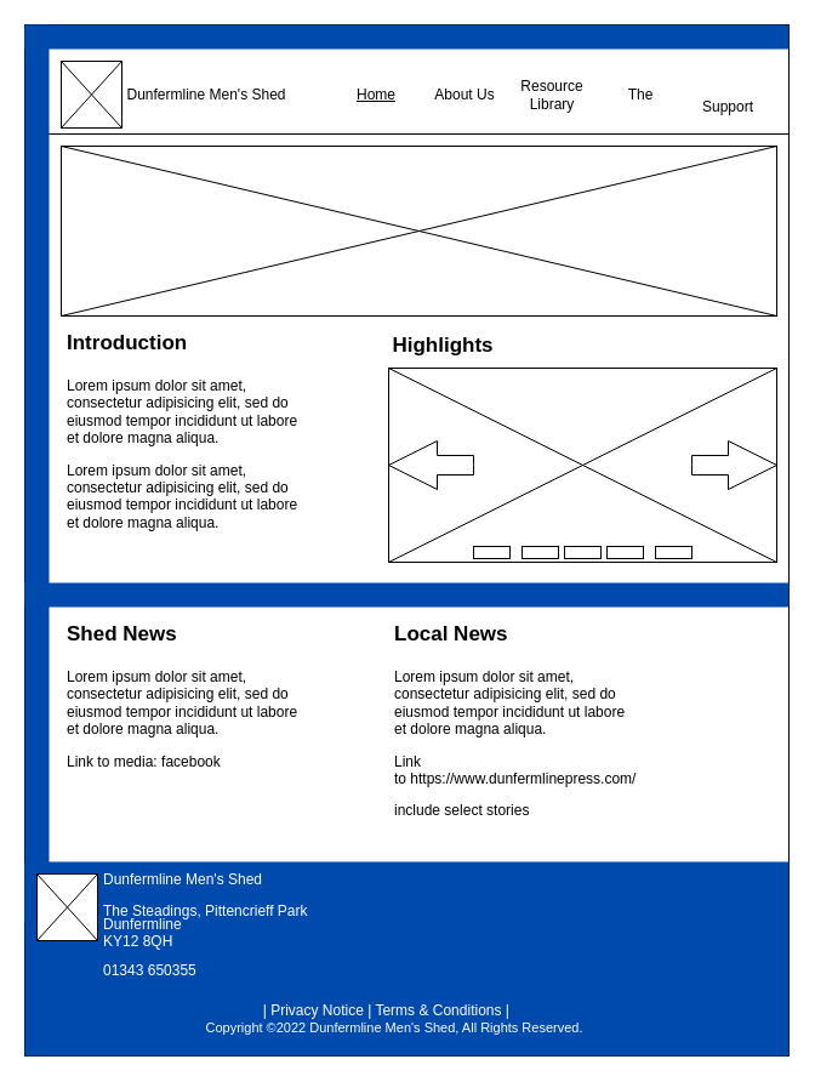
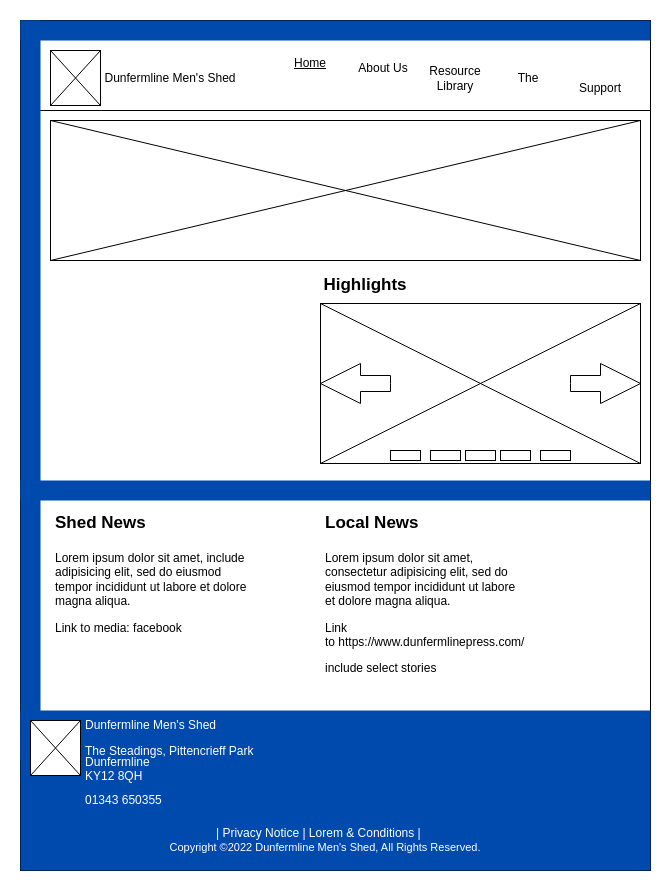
  <mxCell id="0" />
  <mxCell id="1" parent="0" />
  <mxCell id="2" value="" style="whiteSpace=wrap;html=1;strokeWidth=1;" parent="1" vertex="1"><mxGeometry x="20" y="20" width="630" height="850" as="geometry" /></mxCell>
  <mxCell id="3" value="" style="rounded=0;whiteSpace=wrap;html=1;fillColor=#004AAD;strokeColor=none;" parent="1" vertex="1"><mxGeometry x="20" y="20" width="630" height="20" as="geometry" /></mxCell>
  <mxCell id="4" value="" style="group" parent="1" connectable="0" vertex="1"><mxGeometry x="50" y="50" width="50" height="55" as="geometry" /></mxCell>
  <mxCell id="5" value="" style="group" parent="4" connectable="0" vertex="1"><mxGeometry width="50" height="55" as="geometry" /></mxCell>
  <mxCell id="6" value="" style="rounded=0;whiteSpace=wrap;html=1;" parent="5" vertex="1"><mxGeometry width="50" height="55" as="geometry" /></mxCell>
  <mxCell id="7" value="" style="endArrow=none;html=1;rounded=0;entryX=0;entryY=0;entryDx=0;entryDy=0;exitX=1;exitY=1;exitDx=0;exitDy=0;" parent="5" source="6" target="6" edge="1"><mxGeometry width="50" height="50" relative="1" as="geometry"><mxPoint x="350" y="282.5" as="sourcePoint" /><mxPoint x="400" y="232.5" as="targetPoint" /></mxGeometry></mxCell>
  <mxCell id="8" value="" style="endArrow=none;html=1;rounded=0;exitX=0;exitY=1;exitDx=0;exitDy=0;entryX=1;entryY=0;entryDx=0;entryDy=0;" parent="5" source="6" target="6" edge="1"><mxGeometry width="50" height="50" relative="1" as="geometry"><mxPoint x="-60" y="42.5" as="sourcePoint" /><mxPoint x="-20" y="0.5" as="targetPoint" /><Array as="points" /></mxGeometry></mxCell>
  <mxCell id="9" value="Dunfermline Men's Shed" style="text;html=1;strokeColor=none;fillColor=none;align=center;verticalAlign=middle;whiteSpace=wrap;rounded=0;" parent="1" vertex="1"><mxGeometry x="90" y="62.5" width="160" height="30" as="geometry" /></mxCell>
  <mxCell id="10" value="" style="endArrow=none;html=1;rounded=0;" parent="1" edge="1"><mxGeometry width="50" height="50" relative="1" as="geometry"><mxPoint x="20" y="110" as="sourcePoint" /><mxPoint x="650" y="110" as="targetPoint" /></mxGeometry></mxCell>
- <mxCell id="11" value="&lt;u&gt;Home&lt;/u&gt;" style="text;html=1;strokeColor=none;fillColor=none;align=center;verticalAlign=middle;whiteSpace=wrap;rounded=0;" parent="1" vertex="1"><mxGeometry x="280" y="62.5" width="60" height="30" as="geometry" /></mxCell>
- <mxCell id="12" value="About Us" style="text;html=1;strokeColor=none;fillColor=none;align=center;verticalAlign=middle;whiteSpace=wrap;rounded=0;" parent="1" vertex="1"><mxGeometry x="353" y="62.5" width="60" height="30" as="geometry" /></mxCell>
+ <mxCell id="11" value="&lt;u&gt;Home&lt;/u&gt;" style="text;html=1;strokeColor=none;fillColor=none;align=center;verticalAlign=middle;whiteSpace=wrap;rounded=0;" parent="1" vertex="1"><mxGeometry x="280" y="47.5" width="60" height="30" as="geometry" /></mxCell>
+ <mxCell id="12" value="About Us" style="text;html=1;strokeColor=none;fillColor=none;align=center;verticalAlign=middle;whiteSpace=wrap;rounded=0;" parent="1" vertex="1"><mxGeometry x="353" y="52.5" width="60" height="30" as="geometry" /></mxCell>
  <mxCell id="13" value="Resource Library" style="text;html=1;strokeColor=none;fillColor=none;align=center;verticalAlign=middle;whiteSpace=wrap;rounded=0;" parent="1" vertex="1"><mxGeometry x="425" y="62.5" width="60" height="30" as="geometry" /></mxCell>
  <mxCell id="14" value="The" style="text;html=1;strokeColor=none;fillColor=none;align=center;verticalAlign=middle;whiteSpace=wrap;rounded=0;" parent="1" vertex="1"><mxGeometry x="498" y="62.5" width="60" height="30" as="geometry" /></mxCell>
  <mxCell id="15" value="Support" style="text;html=1;strokeColor=none;fillColor=none;align=center;verticalAlign=middle;whiteSpace=wrap;rounded=0;" parent="1" vertex="1"><mxGeometry x="570" y="72.5" width="60" height="30" as="geometry" /></mxCell>
  <mxCell id="16" value="" style="rounded=0;whiteSpace=wrap;html=1;fillColor=#004AAD;strokeColor=none;" parent="1" vertex="1"><mxGeometry x="20" y="20" width="20" height="740" as="geometry" /></mxCell>
  <mxCell id="17" value="" style="group" parent="1" connectable="0" vertex="1"><mxGeometry x="50" y="120" width="590" height="140" as="geometry" /></mxCell>
  <mxCell id="18" value="" style="group" parent="17" connectable="0" vertex="1"><mxGeometry width="590" height="140" as="geometry" /></mxCell>
  <mxCell id="19" value="" style="rounded=0;whiteSpace=wrap;html=1;" parent="18" vertex="1"><mxGeometry width="590" height="140" as="geometry" /></mxCell>
  <mxCell id="20" value="" style="endArrow=none;html=1;rounded=0;entryX=0;entryY=0;entryDx=0;entryDy=0;exitX=1;exitY=1;exitDx=0;exitDy=0;" parent="18" source="19" target="19" edge="1"><mxGeometry width="50" height="50" relative="1" as="geometry"><mxPoint x="4130" y="719.091" as="sourcePoint" /><mxPoint x="4720" y="591.818" as="targetPoint" /></mxGeometry></mxCell>
  <mxCell id="21" value="" style="endArrow=none;html=1;rounded=0;exitX=0;exitY=1;exitDx=0;exitDy=0;entryX=1;entryY=0;entryDx=0;entryDy=0;" parent="18" source="19" target="19" edge="1"><mxGeometry width="50" height="50" relative="1" as="geometry"><mxPoint x="-708" y="108.182" as="sourcePoint" /><mxPoint x="-236" y="1.273" as="targetPoint" /><Array as="points" /></mxGeometry></mxCell>
- <mxCell id="22" value="&lt;h1&gt;&lt;font style=&quot;font-size: 17px;&quot;&gt;Introduction&lt;/font&gt;&lt;/h1&gt;&lt;p&gt;Lorem ipsum dolor sit amet, consectetur adipisicing elit, sed do eiusmod tempor incididunt ut labore et dolore magna aliqua.&lt;/p&gt;&lt;p&gt;Lorem ipsum dolor sit amet, consectetur adipisicing elit, sed do eiusmod tempor incididunt ut labore et dolore magna aliqua.&lt;br&gt;&lt;/p&gt;" style="text;html=1;strokeColor=none;fillColor=none;spacing=5;spacingTop=-20;whiteSpace=wrap;overflow=hidden;rounded=0;" parent="1" vertex="1"><mxGeometry x="50" y="260" width="200" height="220" as="geometry" /></mxCell>
  <mxCell id="23" value="" style="group" parent="1" connectable="0" vertex="1"><mxGeometry x="320" y="263" width="320" height="160" as="geometry" /></mxCell>
  <mxCell id="24" value="" style="group" parent="23" connectable="0" vertex="1"><mxGeometry width="320" height="160" as="geometry" /></mxCell>
  <mxCell id="25" value="" style="group" parent="24" connectable="0" vertex="1"><mxGeometry y="40" width="320" height="160" as="geometry" /></mxCell>
  <mxCell id="26" value="" style="rounded=0;whiteSpace=wrap;html=1;" parent="25" vertex="1"><mxGeometry width="320" height="160" as="geometry" /></mxCell>
  <mxCell id="27" value="" style="endArrow=none;html=1;rounded=0;entryX=0;entryY=0;entryDx=0;entryDy=0;exitX=1;exitY=1;exitDx=0;exitDy=0;" parent="25" source="26" target="26" edge="1"><mxGeometry width="50" height="50" relative="1" as="geometry"><mxPoint x="2240" y="821.818" as="sourcePoint" /><mxPoint x="2560" y="676.364" as="targetPoint" /></mxGeometry></mxCell>
  <mxCell id="28" value="" style="html=1;shadow=0;dashed=0;align=center;verticalAlign=middle;shape=mxgraph.arrows2.arrow;dy=0.6;dx=40;flipH=1;notch=0;fontSize=17;" parent="25" vertex="1"><mxGeometry y="60" width="70" height="40" as="geometry" /></mxCell>
  <mxCell id="29" value="" style="html=1;shadow=0;dashed=0;align=center;verticalAlign=middle;shape=mxgraph.arrows2.arrow;dy=0.6;dx=40;flipH=1;notch=0;fontSize=17;direction=west;" parent="25" vertex="1"><mxGeometry x="250" y="60" width="70" height="40" as="geometry" /></mxCell>
  <mxCell id="30" value="" style="endArrow=none;html=1;rounded=0;exitX=0;exitY=1;exitDx=0;exitDy=0;entryX=1;entryY=0;entryDx=0;entryDy=0;" parent="25" source="26" target="26" edge="1"><mxGeometry width="50" height="50" relative="1" as="geometry"><mxPoint x="-384" y="123.636" as="sourcePoint" /><mxPoint x="-128" y="1.455" as="targetPoint" /><Array as="points" /></mxGeometry></mxCell>
  <mxCell id="31" value="" style="rounded=0;whiteSpace=wrap;html=1;strokeWidth=1;fontSize=17;" parent="25" vertex="1"><mxGeometry x="70" y="147" width="30" height="10" as="geometry" /></mxCell>
  <mxCell id="32" value="" style="rounded=0;whiteSpace=wrap;html=1;strokeWidth=1;fontSize=17;" parent="25" vertex="1"><mxGeometry x="110" y="147" width="30" height="10" as="geometry" /></mxCell>
  <mxCell id="33" value="" style="rounded=0;whiteSpace=wrap;html=1;strokeWidth=1;fontSize=17;" parent="25" vertex="1"><mxGeometry x="145" y="147" width="30" height="10" as="geometry" /></mxCell>
  <mxCell id="34" value="" style="rounded=0;whiteSpace=wrap;html=1;strokeWidth=1;fontSize=17;" parent="25" vertex="1"><mxGeometry x="180" y="147" width="30" height="10" as="geometry" /></mxCell>
  <mxCell id="35" value="" style="rounded=0;whiteSpace=wrap;html=1;strokeWidth=1;fontSize=17;" parent="25" vertex="1"><mxGeometry x="220" y="147" width="30" height="10" as="geometry" /></mxCell>
  <mxCell id="36" value="&lt;b&gt;Highlights&lt;/b&gt;" style="text;html=1;strokeColor=none;fillColor=none;align=center;verticalAlign=middle;whiteSpace=wrap;rounded=0;fontSize=17;" parent="1" vertex="1"><mxGeometry x="305" y="270" width="120" height="30" as="geometry" /></mxCell>
- <mxCell id="37" value="&lt;h1&gt;&lt;span style=&quot;background-color: initial; font-size: 17px;&quot;&gt;Shed News&lt;/span&gt;&lt;/h1&gt;&lt;p&gt;Lorem ipsum dolor sit amet, consectetur adipisicing elit, sed do eiusmod tempor incididunt ut labore et dolore magna aliqua.&lt;br&gt;&lt;/p&gt;&lt;p&gt;Link to media: facebook&lt;/p&gt;" style="text;html=1;strokeColor=none;fillColor=none;spacing=5;spacingTop=-20;whiteSpace=wrap;overflow=hidden;rounded=0;" parent="1" vertex="1"><mxGeometry x="50" y="500" width="210" height="160" as="geometry" /></mxCell>
+ <mxCell id="37" value="&lt;h1&gt;&lt;span style=&quot;background-color: initial; font-size: 17px;&quot;&gt;Shed News&lt;/span&gt;&lt;/h1&gt;&lt;p&gt;Lorem ipsum dolor sit amet, include adipisicing elit, sed do eiusmod tempor incididunt ut labore et dolore magna aliqua.&lt;br&gt;&lt;/p&gt;&lt;p&gt;Link to media: facebook&lt;/p&gt;" style="text;html=1;strokeColor=none;fillColor=none;spacing=5;spacingTop=-20;whiteSpace=wrap;overflow=hidden;rounded=0;" parent="1" vertex="1"><mxGeometry x="50" y="500" width="210" height="160" as="geometry" /></mxCell>
  <mxCell id="38" value="&lt;h1&gt;&lt;span style=&quot;background-color: initial; font-size: 17px;&quot;&gt;Local News&lt;/span&gt;&lt;/h1&gt;&lt;p&gt;Lorem ipsum dolor sit amet, consectetur adipisicing elit, sed do eiusmod tempor incididunt ut labore et dolore magna aliqua.&lt;br&gt;&lt;/p&gt;&lt;p&gt;Link to&amp;nbsp;https://www.dunfermlinepress.com/&lt;/p&gt;&lt;p&gt;include select stories&lt;/p&gt;" style="text;html=1;strokeColor=none;fillColor=none;spacing=5;spacingTop=-20;whiteSpace=wrap;overflow=hidden;rounded=0;" parent="1" vertex="1"><mxGeometry x="320" y="500" width="210" height="190" as="geometry" /></mxCell>
  <mxCell id="39" value="" style="rounded=0;whiteSpace=wrap;html=1;fillColor=#004AAD;strokeColor=none;" parent="1" vertex="1"><mxGeometry x="20" y="710" width="630" height="160" as="geometry" /></mxCell>
  <mxCell id="40" value="" style="group" parent="1" connectable="0" vertex="1"><mxGeometry x="30" y="720" width="50" height="55" as="geometry" /></mxCell>
  <mxCell id="41" value="" style="group" parent="40" connectable="0" vertex="1"><mxGeometry width="50" height="55" as="geometry" /></mxCell>
  <mxCell id="42" value="" style="rounded=0;whiteSpace=wrap;html=1;" parent="41" vertex="1"><mxGeometry width="50" height="55" as="geometry" /></mxCell>
  <mxCell id="43" value="" style="endArrow=none;html=1;rounded=0;entryX=0;entryY=0;entryDx=0;entryDy=0;exitX=1;exitY=1;exitDx=0;exitDy=0;" parent="41" source="42" target="42" edge="1"><mxGeometry width="50" height="50" relative="1" as="geometry"><mxPoint x="350" y="282.5" as="sourcePoint" /><mxPoint x="400" y="232.5" as="targetPoint" /></mxGeometry></mxCell>
  <mxCell id="44" value="" style="endArrow=none;html=1;rounded=0;exitX=0;exitY=1;exitDx=0;exitDy=0;entryX=1;entryY=0;entryDx=0;entryDy=0;" parent="41" source="42" target="42" edge="1"><mxGeometry width="50" height="50" relative="1" as="geometry"><mxPoint x="-60" y="42.5" as="sourcePoint" /><mxPoint x="-20" y="0.5" as="targetPoint" /><Array as="points" /></mxGeometry></mxCell>
  <mxCell id="45" value="&lt;font style=&quot;font-size: 11px;&quot; color=&quot;#ffffff&quot;&gt;Copyright ©2022 Dunfermline Men's Shed, All Rights Reserved.&lt;/font&gt;" style="text;html=1;strokeColor=none;fillColor=none;align=center;verticalAlign=middle;whiteSpace=wrap;rounded=0;fontSize=17;" parent="1" vertex="1"><mxGeometry x="50" y="830" width="550" height="32.5" as="geometry" /></mxCell>
- <mxCell id="46" value="&lt;font color=&quot;#ffffff&quot;&gt;| Privacy Notice | Terms &amp;amp; Conditions |&amp;nbsp;&lt;/font&gt;" style="text;html=1;strokeColor=none;fillColor=none;align=center;verticalAlign=middle;whiteSpace=wrap;rounded=0;" parent="1" vertex="1"><mxGeometry x="120" y="817.5" width="400" height="30" as="geometry" /></mxCell>
+ <mxCell id="46" value="&lt;font color=&quot;#ffffff&quot;&gt;| Privacy Notice | Lorem &amp;amp; Conditions |&amp;nbsp;&lt;/font&gt;" style="text;html=1;strokeColor=none;fillColor=none;align=center;verticalAlign=middle;whiteSpace=wrap;rounded=0;" parent="1" vertex="1"><mxGeometry x="120" y="817.5" width="400" height="30" as="geometry" /></mxCell>
  <mxCell id="47" value="&lt;p style=&quot;line-height: 30%;&quot;&gt;&lt;/p&gt;&lt;h1 style=&quot;line-height: 40%;&quot;&gt;&lt;span style=&quot;font-size: 12px; font-weight: 400;&quot;&gt;Dunfermline Men's Shed&amp;nbsp;&lt;/span&gt;&lt;/h1&gt;&lt;div style=&quot;line-height: 70%;&quot;&gt;&lt;span style=&quot;font-size: 12px; font-weight: 400;&quot;&gt;The Steadings, Pittencrieff Park&lt;/span&gt;&lt;/div&gt;&lt;div&gt;Dunfermline&lt;/div&gt;&lt;div style=&quot;line-height: 100%;&quot;&gt;&lt;span style=&quot;background-color: initial; font-size: 12px; font-weight: normal;&quot;&gt;KY12 8QH&lt;/span&gt;&lt;/div&gt;&lt;div style=&quot;line-height: 100%;&quot;&gt;&lt;br&gt;&lt;/div&gt;&lt;div style=&quot;line-height: 100%;&quot;&gt;01343 650355&lt;br&gt;&lt;/div&gt;&lt;p&gt;&lt;/p&gt;" style="text;html=1;strokeColor=none;fillColor=none;spacing=5;spacingTop=-20;whiteSpace=wrap;overflow=hidden;rounded=0;fontColor=#FFFFFF;" parent="1" vertex="1"><mxGeometry x="80" y="710" width="190" height="120" as="geometry" /></mxCell>
  <mxCell id="48" value="" style="rounded=0;whiteSpace=wrap;html=1;fillColor=#004AAD;strokeColor=none;" parent="1" vertex="1"><mxGeometry x="20" y="480" width="630" height="20" as="geometry" /></mxCell>
